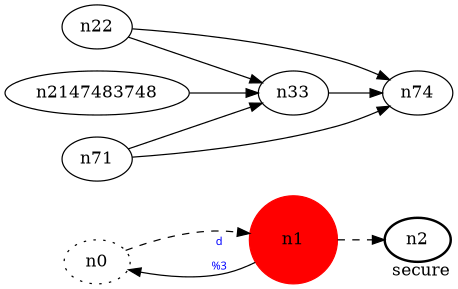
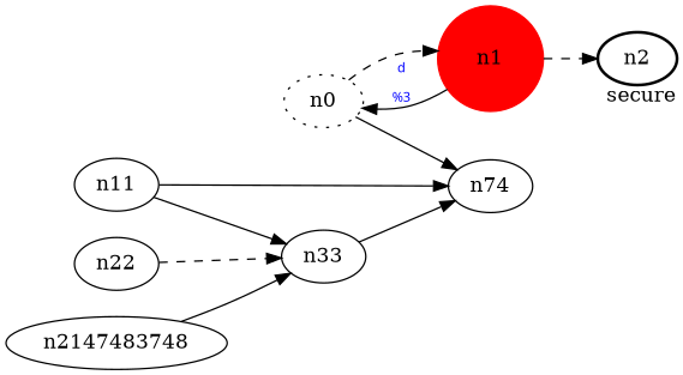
  digraph {
    fontcolor=blue
    rankdir=LR
    n0 [fillcolor="#123456" style=dotted]
    n1 [color=red height=1 style=filled width=1]
    n2 [style=bold xlabel=secure]
    n44 [label=n74]
-   n11 [label=n71]
+   n11
    n33
    n22
    n2147483648 [label=n2147483748]
    n0 -> n1 [style=dashed]
    n1 -> n0 [fontcolor=blue fontname="comic sans" fontsize=9 label="d\n\l\G"]
    n1 -> n2 [style=dashed]
    n11 -> n44
    n11 -> n33
    n33 -> n44
-   n22 -> n44
-   n22 -> n33
+   n0 -> n44
+   n22 -> n33 [style=dashed]
    n2147483648 -> n33
  }
